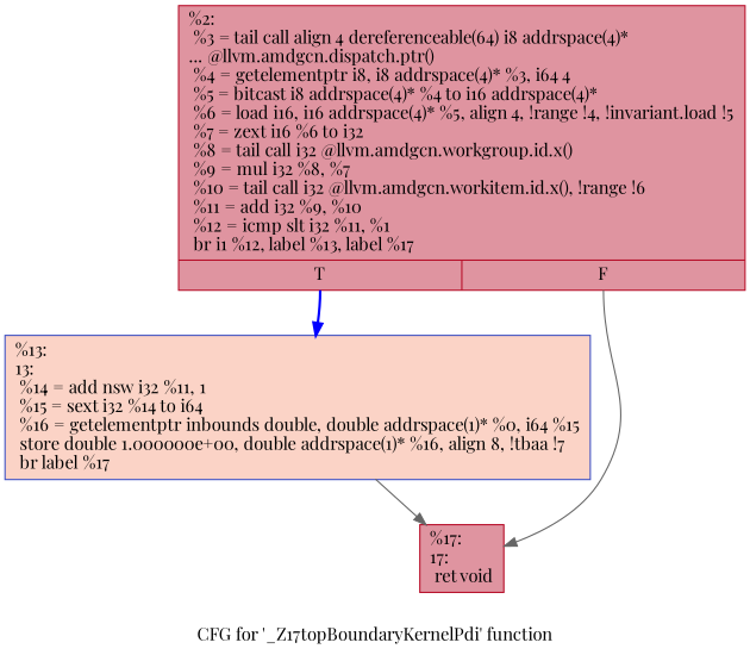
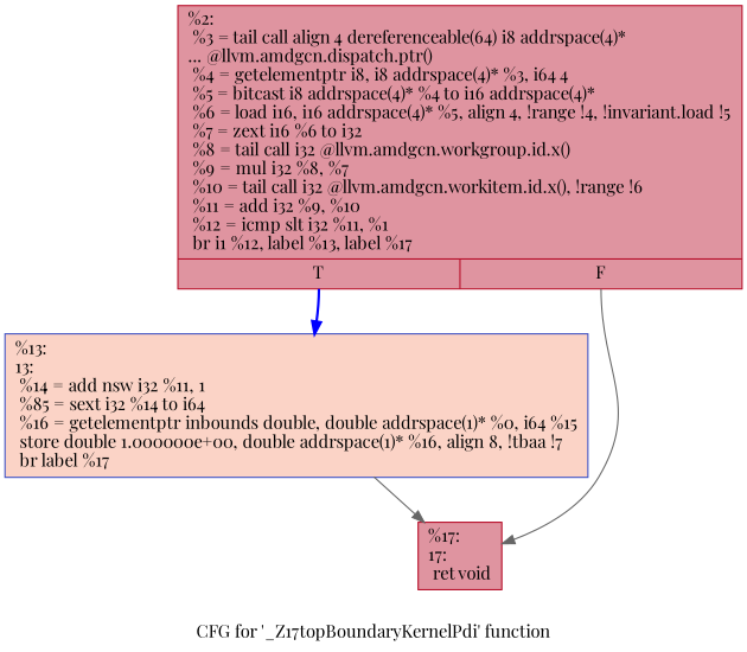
  digraph {
    label="CFG for '_Z17topBoundaryKernelPdi' function"
    fontname="Playfair Display"
    node [color="#b70d28ff" fillcolor="#b70d2870" shape=record style=filled fontname="Playfair Display"]
    edge [color=gray40 style=solid fontname="Playfair Display"]
    n1 [label="{%2:\l  %3 = tail call align 4 dereferenceable(64) i8 addrspace(4)*\l... @llvm.amdgcn.dispatch.ptr()\l  %4 = getelementptr i8, i8 addrspace(4)* %3, i64 4\l  %5 = bitcast i8 addrspace(4)* %4 to i16 addrspace(4)*\l  %6 = load i16, i16 addrspace(4)* %5, align 4, !range !4, !invariant.load !5\l  %7 = zext i16 %6 to i32\l  %8 = tail call i32 @llvm.amdgcn.workgroup.id.x()\l  %9 = mul i32 %8, %7\l  %10 = tail call i32 @llvm.amdgcn.workitem.id.x(), !range !6\l  %11 = add i32 %9, %10\l  %12 = icmp slt i32 %11, %1\l  br i1 %12, label %13, label %17\l|{<s0>T|<s1>F}}"]
-   n2 [color="#3d50c3ff" fillcolor="#f59c7d70" label="{%13:\l13:                                               \l  %14 = add nsw i32 %11, 1\l  %15 = sext i32 %14 to i64\l  %16 = getelementptr inbounds double, double addrspace(1)* %0, i64 %15\l  store double 1.000000e+00, double addrspace(1)* %16, align 8, !tbaa !7\l  br label %17\l}"]
+   n2 [color="#3d50c3ff" fillcolor="#f59c7d70" label="{%13:\l13:                                               \l  %14 = add nsw i32 %11, 1\l  %85 = sext i32 %14 to i64\l  %16 = getelementptr inbounds double, double addrspace(1)* %0, i64 %15\l  store double 1.000000e+00, double addrspace(1)* %16, align 8, !tbaa !7\l  br label %17\l}"]
    n3 [label="{%17:\l17:                                               \l  ret void\l}"]
    n1 -> n2 [tailport=s0 color=blue style=bold]
    n1 -> n3 [tailport=s1]
    n2 -> n3
  }
